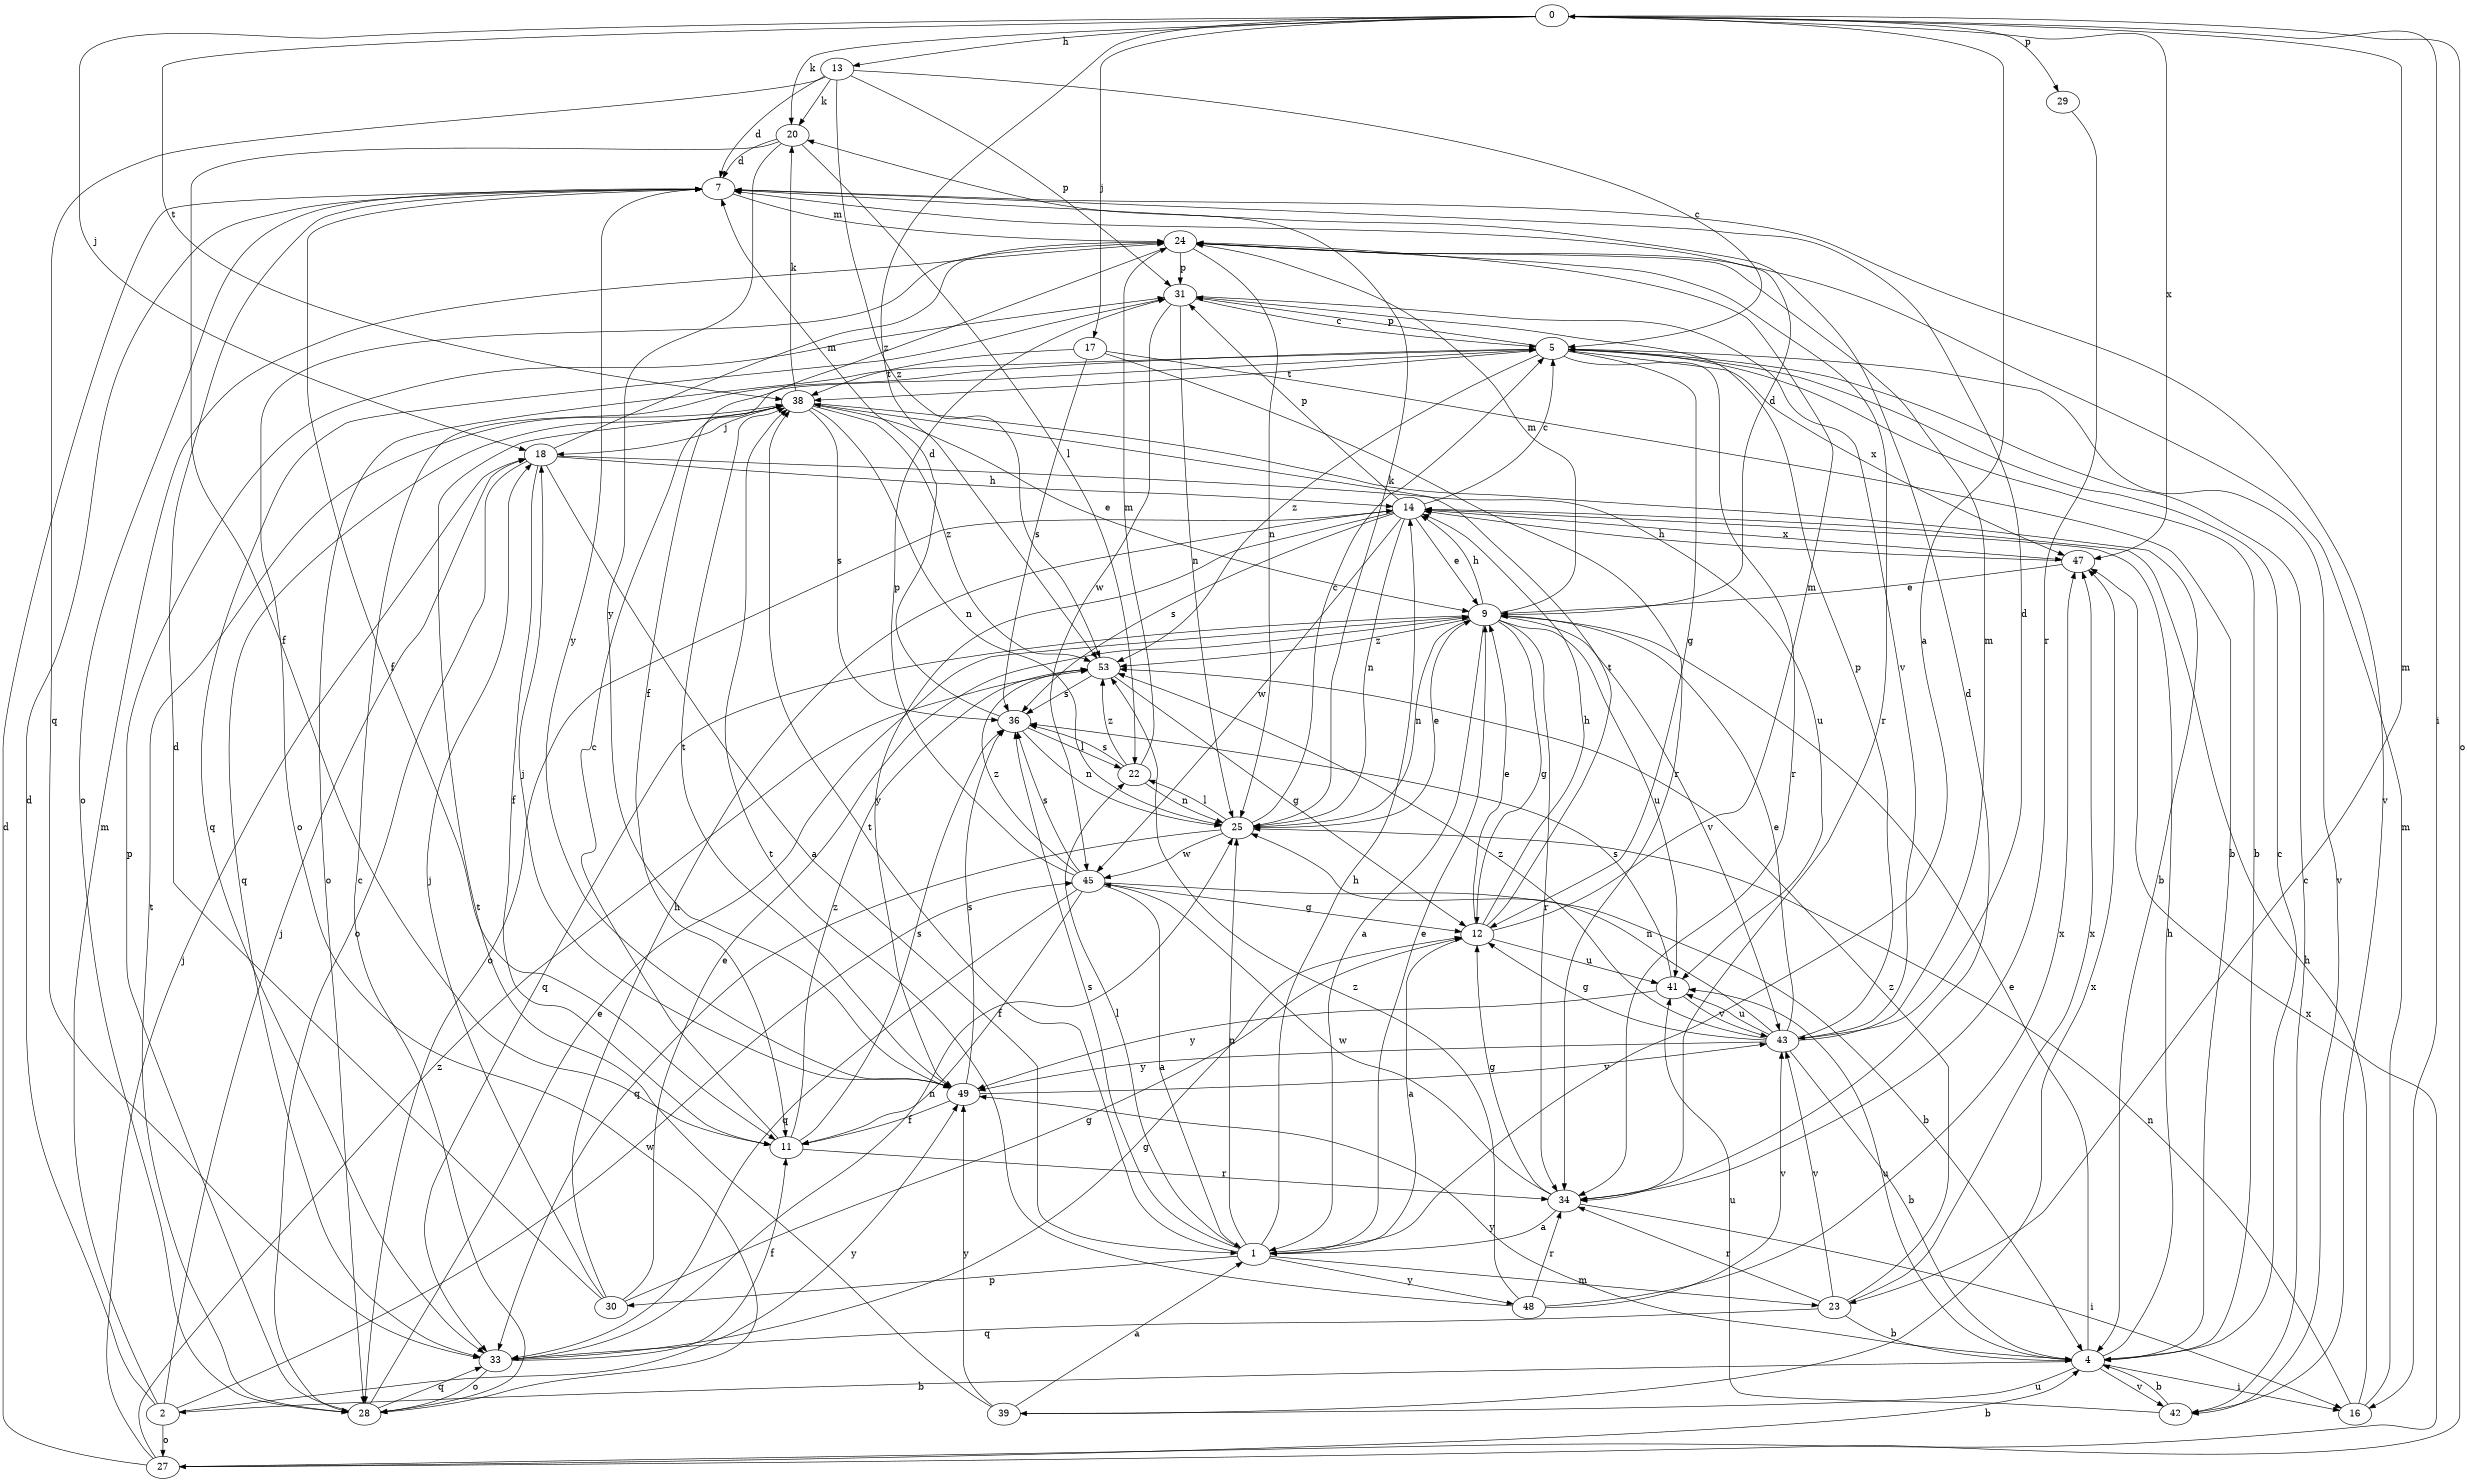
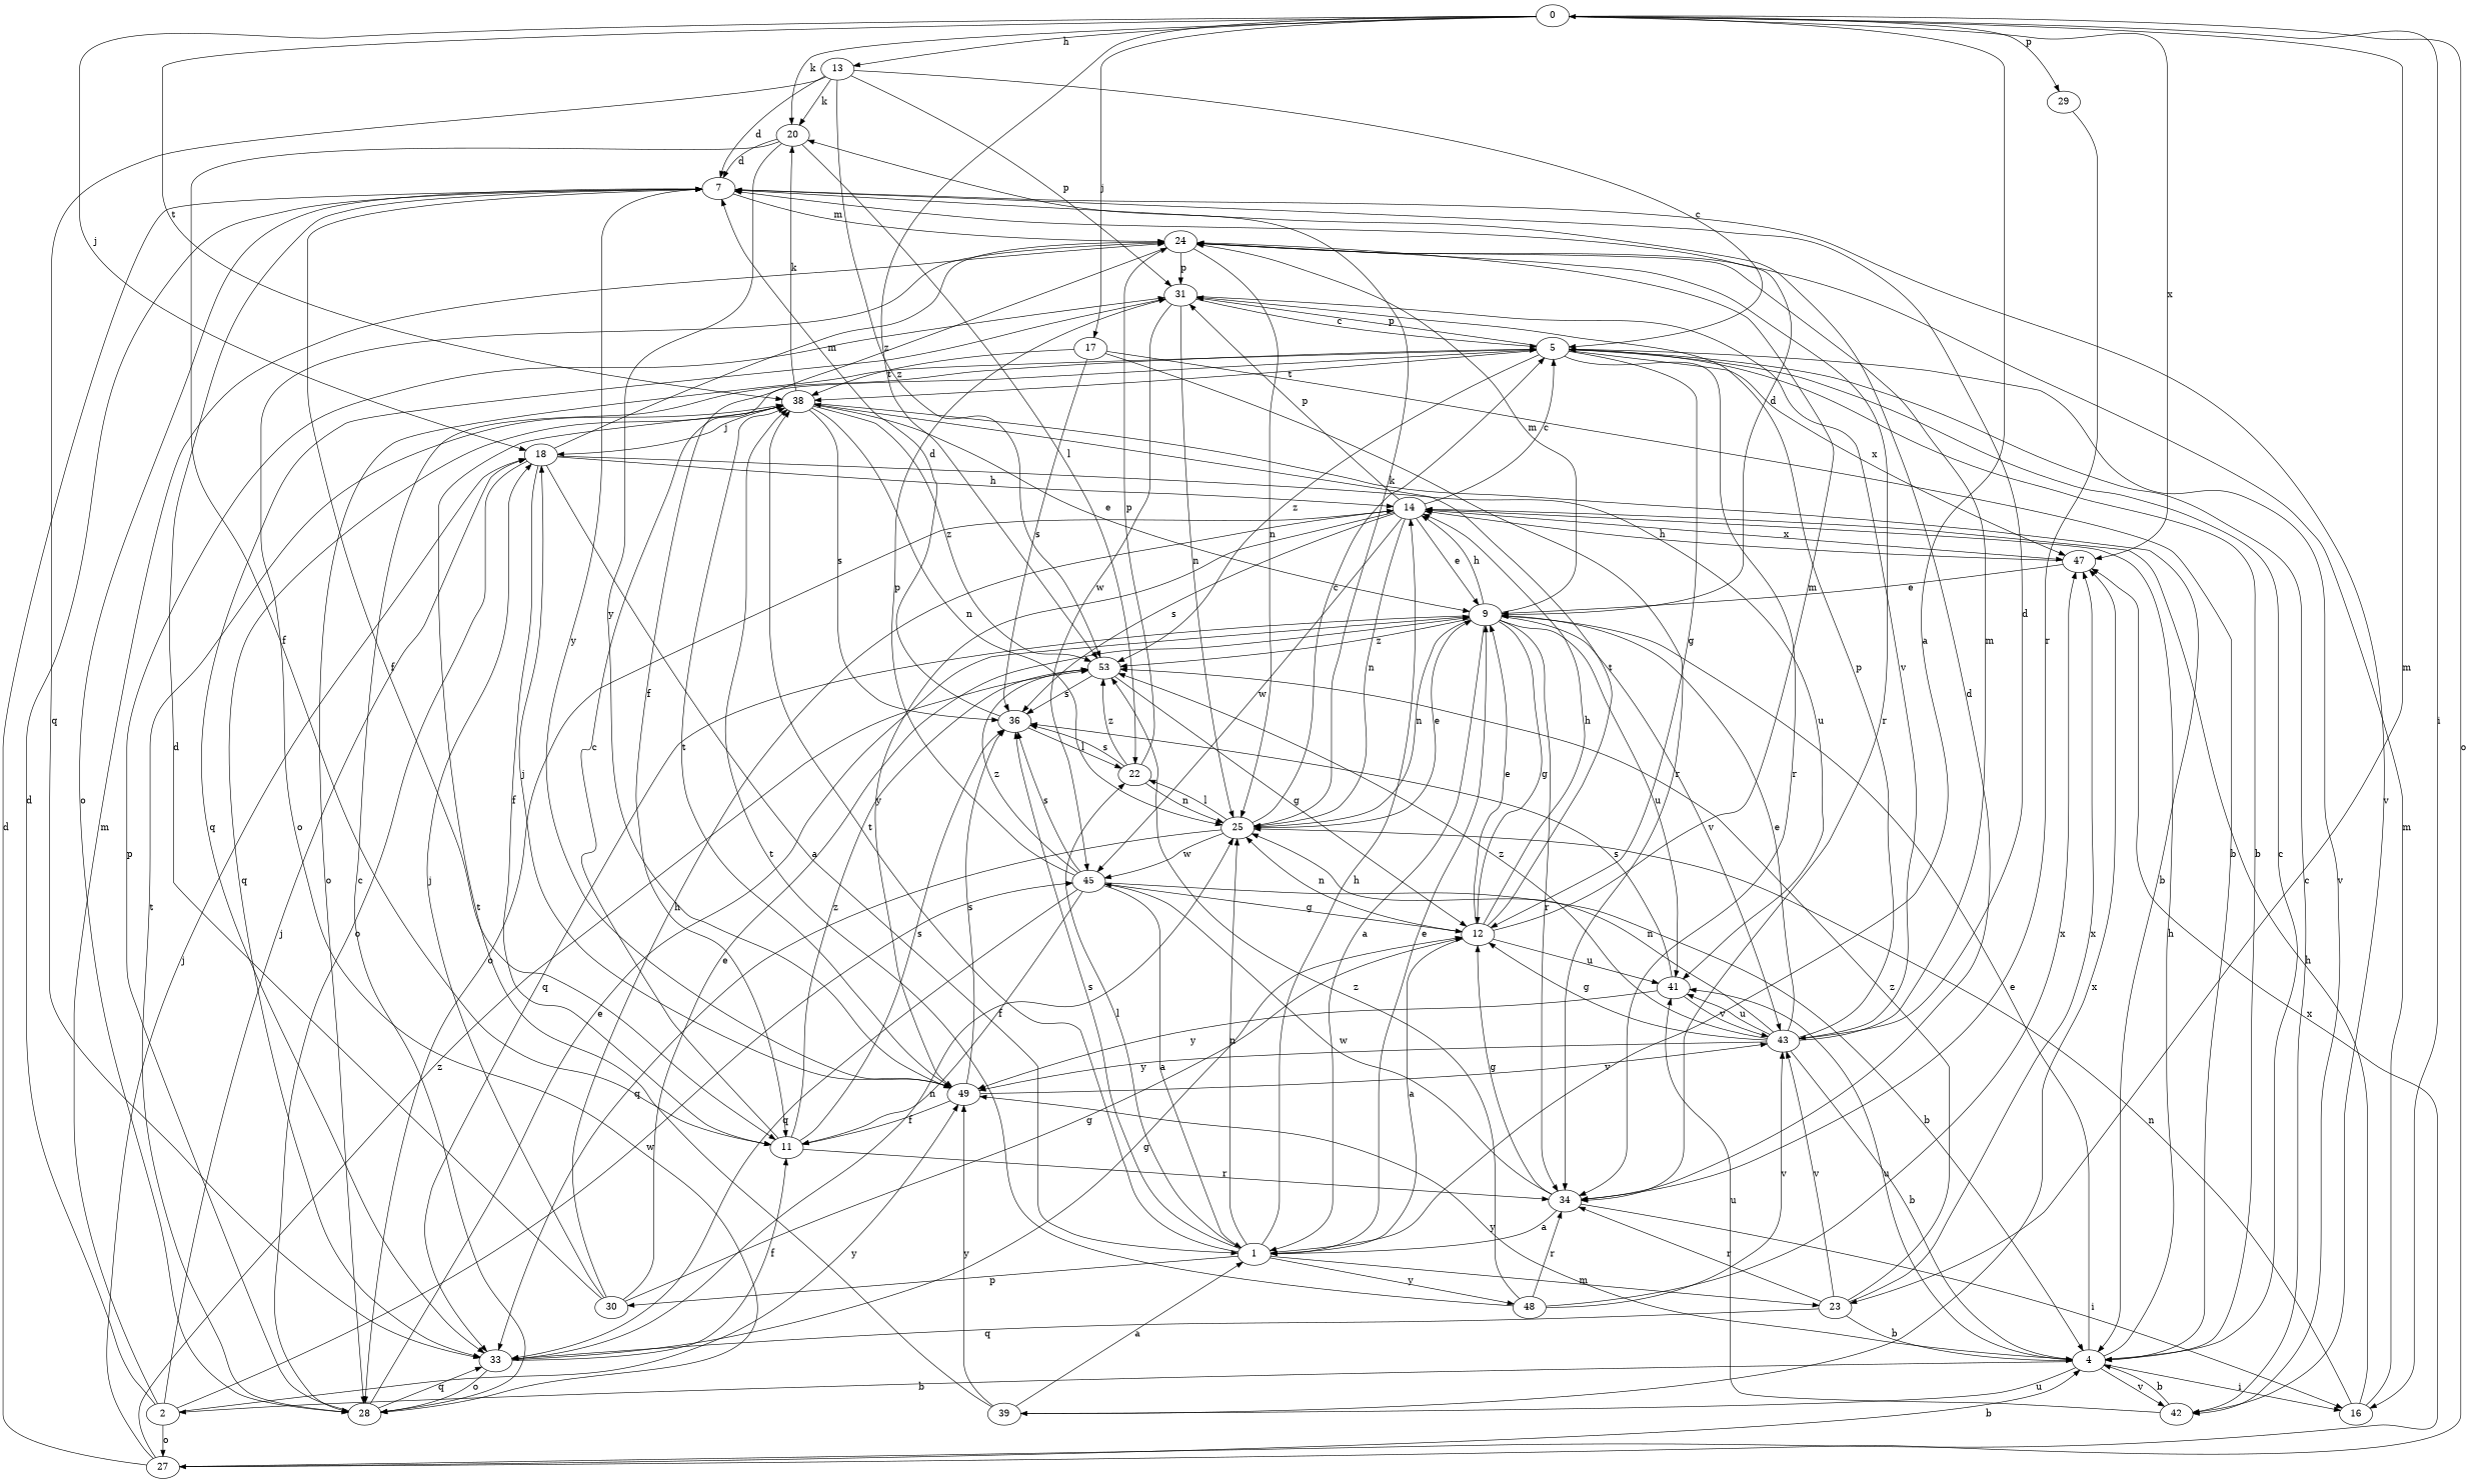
  strict digraph {
    0
    13
    16
    17
    18
    20
    23
    27
    29
    38
    47
    n12 [label=53]
    7
    5
    31
    33
    14
    25
    24
    36
    4
    34
    1
    41
    28
    11
    22
    49
    43
    9
    12
    30
    48
    45
    2
    42
    39
    0 -> 13 [label=h]
    0 -> 16 [label=i]
    0 -> 17 [label=j]
    0 -> 18 [label=j]
    0 -> 20 [label=k]
    0 -> 23 [label=m]
    0 -> 27 [label=o]
    0 -> 29 [label=p]
    0 -> 38 [label=t]
    0 -> 47 [label=x]
    0 -> n12 [label=z]
    13 -> 20 [label=k]
    13 -> n12 [label=z]
    13 -> 7 [label=d]
    13 -> 5 [label=c]
    13 -> 31 [label=p]
    13 -> 33 [label=q]
    16 -> 14 [label=h]
    16 -> 25 [label=n]
    16 -> 24 [label=m]
    17 -> 38 [label=t]
    17 -> 36 [label=s]
    17 -> 4 [label=b]
    17 -> 34 [label=r]
    18 -> 14 [label=h]
    18 -> 24 [label=m]
    18 -> 1 [label=a]
    18 -> 41 [label=u]
    18 -> 28 [label=o]
    18 -> 11 [label=f]
    20 -> 7 [label=d]
    20 -> 11 [label=f]
    20 -> 22 [label=l]
    20 -> 49 [label=y]
    23 -> 47 [label=x]
    23 -> n12 [label=z]
    23 -> 33 [label=q]
    23 -> 4 [label=b]
    23 -> 34 [label=r]
    23 -> 43 [label=v]
    27 -> 18 [label=j]
    27 -> 47 [label=x]
    27 -> n12 [label=z]
    27 -> 7 [label=d]
    27 -> 4 [label=b]
    29 -> 34 [label=r]
    38 -> 18 [label=j]
    38 -> 20 [label=k]
    38 -> n12 [label=z]
    38 -> 33 [label=q]
    38 -> 25 [label=n]
    38 -> 36 [label=s]
    38 -> 4 [label=b]
    38 -> 9 [label=e]
    47 -> 14 [label=h]
    47 -> 9 [label=e]
    n12 -> 36 [label=s]
    n12 -> 12 [label=g]
    7 -> 24 [label=m]
    7 -> 28 [label=o]
    7 -> 11 [label=f]
    7 -> 49 [label=y]
    7 -> 42 [label=v]
    5 -> 38 [label=t]
    5 -> 47 [label=x]
    5 -> n12 [label=z]
    5 -> 31 [label=p]
    5 -> 4 [label=b]
    5 -> 34 [label=r]
    5 -> 28 [label=o]
    5 -> 12 [label=g]
    5 -> 42 [label=v]
    31 -> 5 [label=c]
    31 -> 33 [label=q]
    31 -> 25 [label=n]
    31 -> 43 [label=v]
    31 -> 45 [label=w]
    33 -> 25 [label=n]
    33 -> 28 [label=o]
    33 -> 11 [label=f]
    33 -> 12 [label=g]
    14 -> 47 [label=x]
    14 -> 5 [label=c]
    14 -> 31 [label=p]
    14 -> 25 [label=n]
    14 -> 36 [label=s]
    14 -> 28 [label=o]
    14 -> 49 [label=y]
    14 -> 9 [label=e]
    14 -> 45 [label=w]
    25 -> 20 [label=k]
    25 -> 5 [label=c]
    25 -> 33 [label=q]
    25 -> 22 [label=l]
    25 -> 9 [label=e]
    25 -> 45 [label=w]
    24 -> 31 [label=p]
    24 -> 25 [label=n]
    24 -> 34 [label=r]
    24 -> 28 [label=o]
    24 -> 11 [label=f]
    36 -> 7 [label=d]
    36 -> 22 [label=l]
    4 -> 16 [label=i]
    4 -> 5 [label=c]
    4 -> 14 [label=h]
    4 -> 41 [label=u]
    4 -> 49 [label=y]
    4 -> 9 [label=e]
    4 -> 2 [label=b]
    4 -> 42 [label=v]
    4 -> 39 [label=u]
    34 -> 16 [label=i]
    34 -> 7 [label=d]
    34 -> 1 [label=a]
    34 -> 12 [label=g]
    34 -> 45 [label=w]
    1 -> 0 [label=a]
    1 -> 23 [label=m]
    1 -> 38 [label=t]
    1 -> 14 [label=h]
    1 -> 25 [label=n]
    1 -> 36 [label=s]
    1 -> 22 [label=l]
    1 -> 9 [label=e]
    1 -> 30 [label=p]
    1 -> 48 [label=y]
    41 -> 36 [label=s]
    41 -> 49 [label=y]
    41 -> 43 [label=v]
    28 -> 38 [label=t]
    28 -> 5 [label=c]
    28 -> 31 [label=p]
    28 -> 33 [label=q]
    28 -> 9 [label=e]
    11 -> n12 [label=z]
    11 -> 5 [label=c]
    11 -> 36 [label=s]
    11 -> 34 [label=r]
    22 -> n12 [label=z]
    22 -> 25 [label=n]
-   22 -> 24 [label=m]
+   22 -> 24 [label=p]
    22 -> 36 [label=s]
    49 -> 18 [label=j]
    49 -> 38 [label=t]
    49 -> 36 [label=s]
    49 -> 11 [label=f]
    49 -> 43 [label=v]
    43 -> n12 [label=z]
    43 -> 7 [label=d]
    43 -> 31 [label=p]
    43 -> 25 [label=n]
    43 -> 24 [label=m]
    43 -> 4 [label=b]
    43 -> 41 [label=u]
    43 -> 49 [label=y]
    43 -> 9 [label=e]
    43 -> 12 [label=g]
    9 -> n12 [label=z]
    9 -> 7 [label=d]
    9 -> 33 [label=q]
    9 -> 14 [label=h]
    9 -> 25 [label=n]
    9 -> 24 [label=m]
    9 -> 34 [label=r]
    9 -> 1 [label=a]
    9 -> 41 [label=u]
    9 -> 43 [label=v]
    9 -> 12 [label=g]
    12 -> 38 [label=t]
    12 -> 14 [label=h]
-   36 -> 25 [label=n]
+   12 -> 25 [label=n]
    12 -> 24 [label=m]
    12 -> 1 [label=a]
    12 -> 41 [label=u]
    12 -> 9 [label=e]
    30 -> 18 [label=j]
    30 -> 7 [label=d]
    30 -> 14 [label=h]
    30 -> 9 [label=e]
    30 -> 12 [label=g]
    48 -> 38 [label=t]
    48 -> 47 [label=x]
    48 -> n12 [label=z]
    48 -> 34 [label=r]
    48 -> 43 [label=v]
    45 -> n12 [label=z]
    45 -> 31 [label=p]
    45 -> 33 [label=q]
    45 -> 36 [label=s]
    45 -> 4 [label=b]
    45 -> 1 [label=a]
    45 -> 11 [label=f]
    45 -> 12 [label=g]
    2 -> 18 [label=j]
    2 -> 27 [label=o]
    2 -> 7 [label=d]
    2 -> 24 [label=m]
    2 -> 49 [label=y]
    2 -> 45 [label=w]
    42 -> 5 [label=c]
    42 -> 4 [label=b]
    42 -> 41 [label=u]
    39 -> 38 [label=t]
    39 -> 47 [label=x]
    39 -> 1 [label=a]
    39 -> 49 [label=y]
  }
